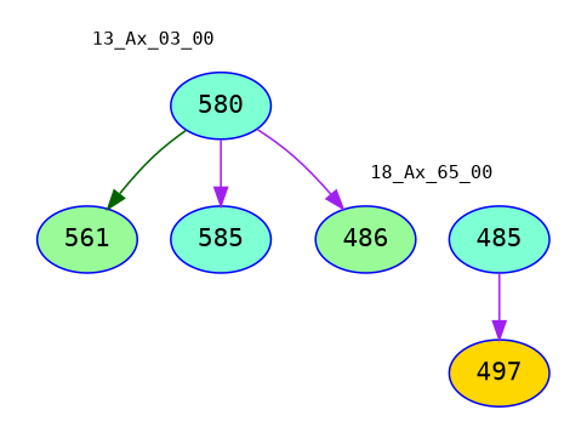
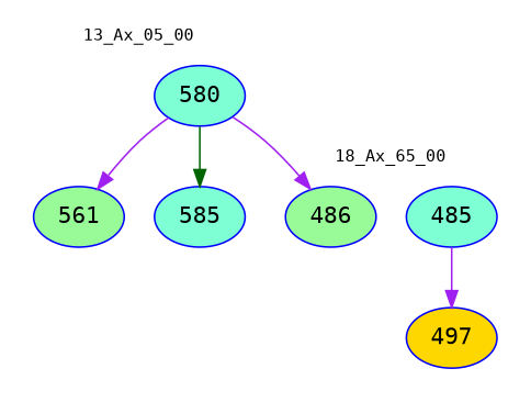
  digraph {
    fontname="DejaVu Sans Mono"
    node [color=blue fillcolor=aquamarine fontname="DejaVu Sans Mono" style=filled]
    edge [color=purple fontname="DejaVu Sans Mono"]
    n1 [label=485]
    n2 [fillcolor=palegreen label=486]
    n3 [fillcolor=gold label=497]
    n4 [label=580]
    n5 [fillcolor=palegreen label=561]
    n6 [label=585]
    subgraph cluster_1 {
      color=white
      fontsize=10
      label="18_Ax_65_00"
      n1
      n2
      n3
    }
    subgraph cluster_2 {
      color=white
      fontsize=10
-     label="13_Ax_03_00"
+     label="13_Ax_05_00"
      n4
      n5
      n6
    }
    n1 -> n3
    n4 -> n2
-   n4 -> n5 [color=darkgreen]
-   n4 -> n6
+   n4 -> n5
+   n4 -> n6 [color=darkgreen]
  }
